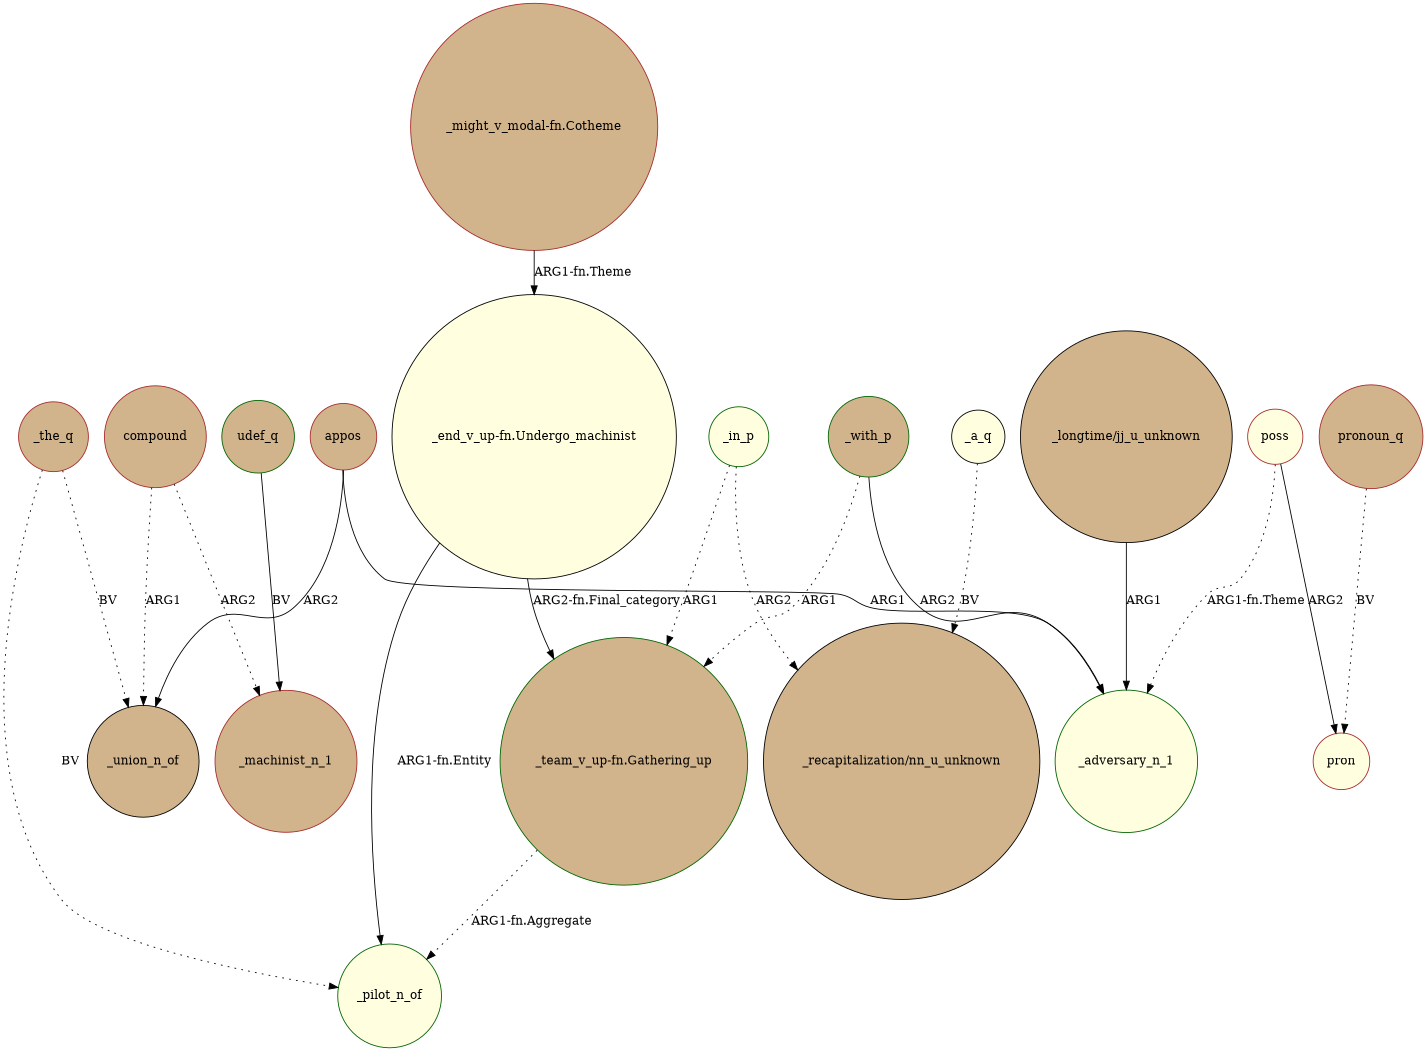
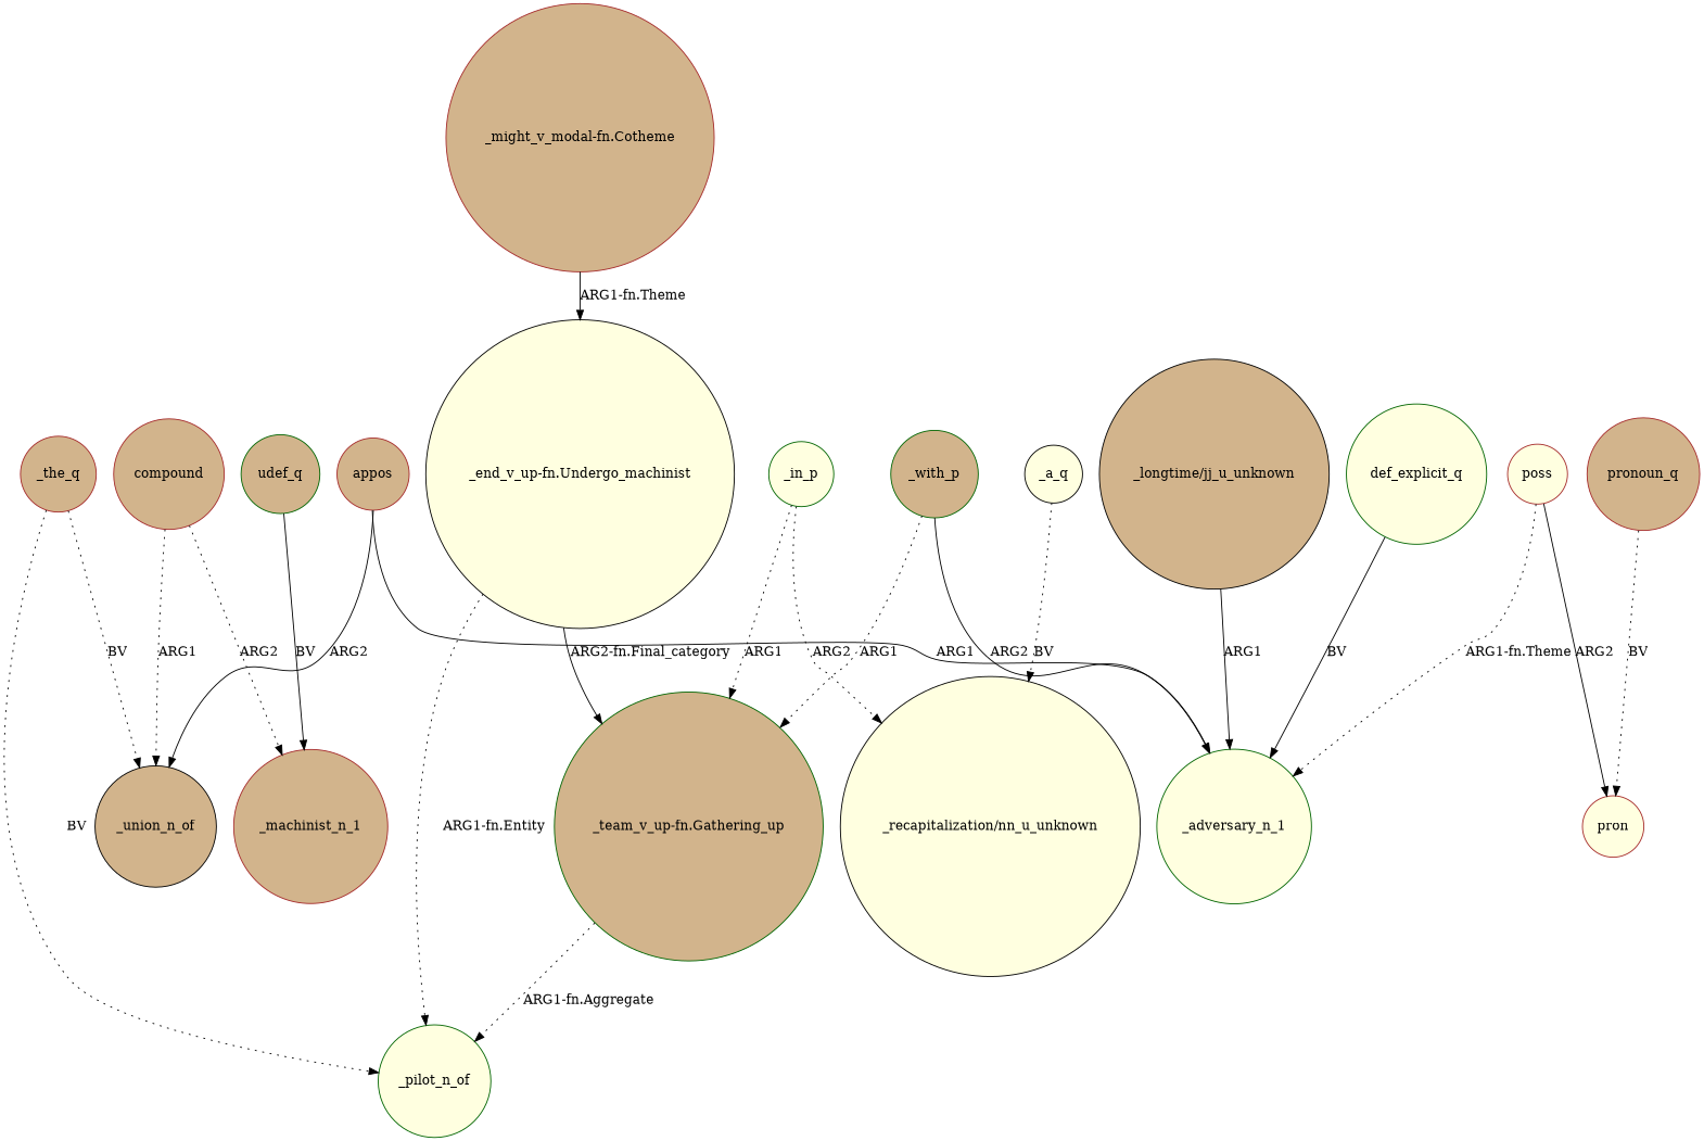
  digraph {
    node [color=brown fillcolor=tan shape=circle style=filled]
    edge [style=dotted]
    compound
    _union_n_of [color=black]
    _machinist_n_1
    _adversary_n_1 [color=darkgreen fillcolor=lightyellow]
    "_longtime/jj_u_unknown" [color=black]
    _in_p [color=darkgreen fillcolor=lightyellow]
-   "_recapitalization/nn_u_unknown" [color=black]
+   "_recapitalization/nn_u_unknown" [color=black fillcolor=lightyellow]
    "_team_v_up-fn.Gathering_up" [color=darkgreen]
    _pilot_n_of [color=darkgreen fillcolor=lightyellow]
    "_might_v_modal-fn.Cotheme"
    n11 [color=black fillcolor=lightyellow label="_end_v_up-fn.Undergo_machinist"]
    _a_q [color=black fillcolor=lightyellow]
+   def_explicit_q [color=darkgreen fillcolor=lightyellow]
    pronoun_q
    pron [fillcolor=lightyellow]
    poss [fillcolor=lightyellow]
    udef_q [color=darkgreen]
    _the_q
    _with_p [color=darkgreen]
    appos
    compound -> _union_n_of [label=ARG1]
    compound -> _machinist_n_1 [label=ARG2]
    "_longtime/jj_u_unknown" -> _adversary_n_1 [label=ARG1 style=solid]
    _in_p -> "_recapitalization/nn_u_unknown" [label=ARG2]
    _in_p -> "_team_v_up-fn.Gathering_up" [label=ARG1]
    "_team_v_up-fn.Gathering_up" -> _pilot_n_of [label="ARG1-fn.Aggregate"]
    "_might_v_modal-fn.Cotheme" -> n11 [label="ARG1-fn.Theme" style=solid]
    n11 -> "_team_v_up-fn.Gathering_up" [label="ARG2-fn.Final_category" style=solid]
-   n11 -> _pilot_n_of [label="ARG1-fn.Entity" style=solid]
+   n11 -> _pilot_n_of [label="ARG1-fn.Entity"]
    _a_q -> "_recapitalization/nn_u_unknown" [label=BV]
+   def_explicit_q -> _adversary_n_1 [label=BV style=solid]
    pronoun_q -> pron [label=BV]
    poss -> _adversary_n_1 [label="ARG1-fn.Theme"]
    poss -> pron [label=ARG2 style=solid]
    udef_q -> _machinist_n_1 [label=BV style=solid]
    _the_q -> _union_n_of [label=BV]
    _the_q -> _pilot_n_of [label=BV]
    _with_p -> _adversary_n_1 [label=ARG2 style=solid]
    _with_p -> "_team_v_up-fn.Gathering_up" [label=ARG1]
    appos -> _union_n_of [label=ARG2 style=solid]
    appos -> _adversary_n_1 [label=ARG1 style=solid]
  }
